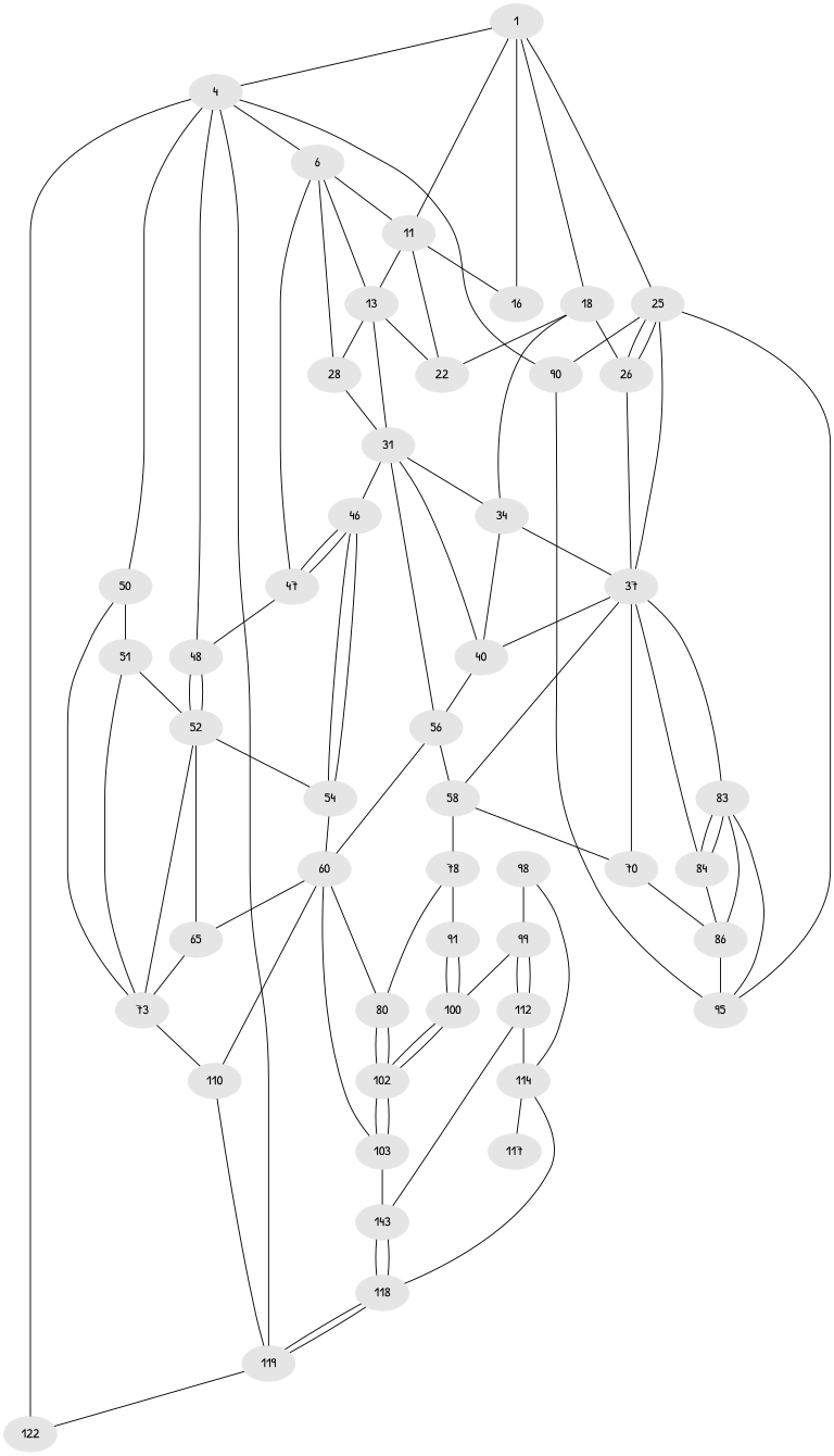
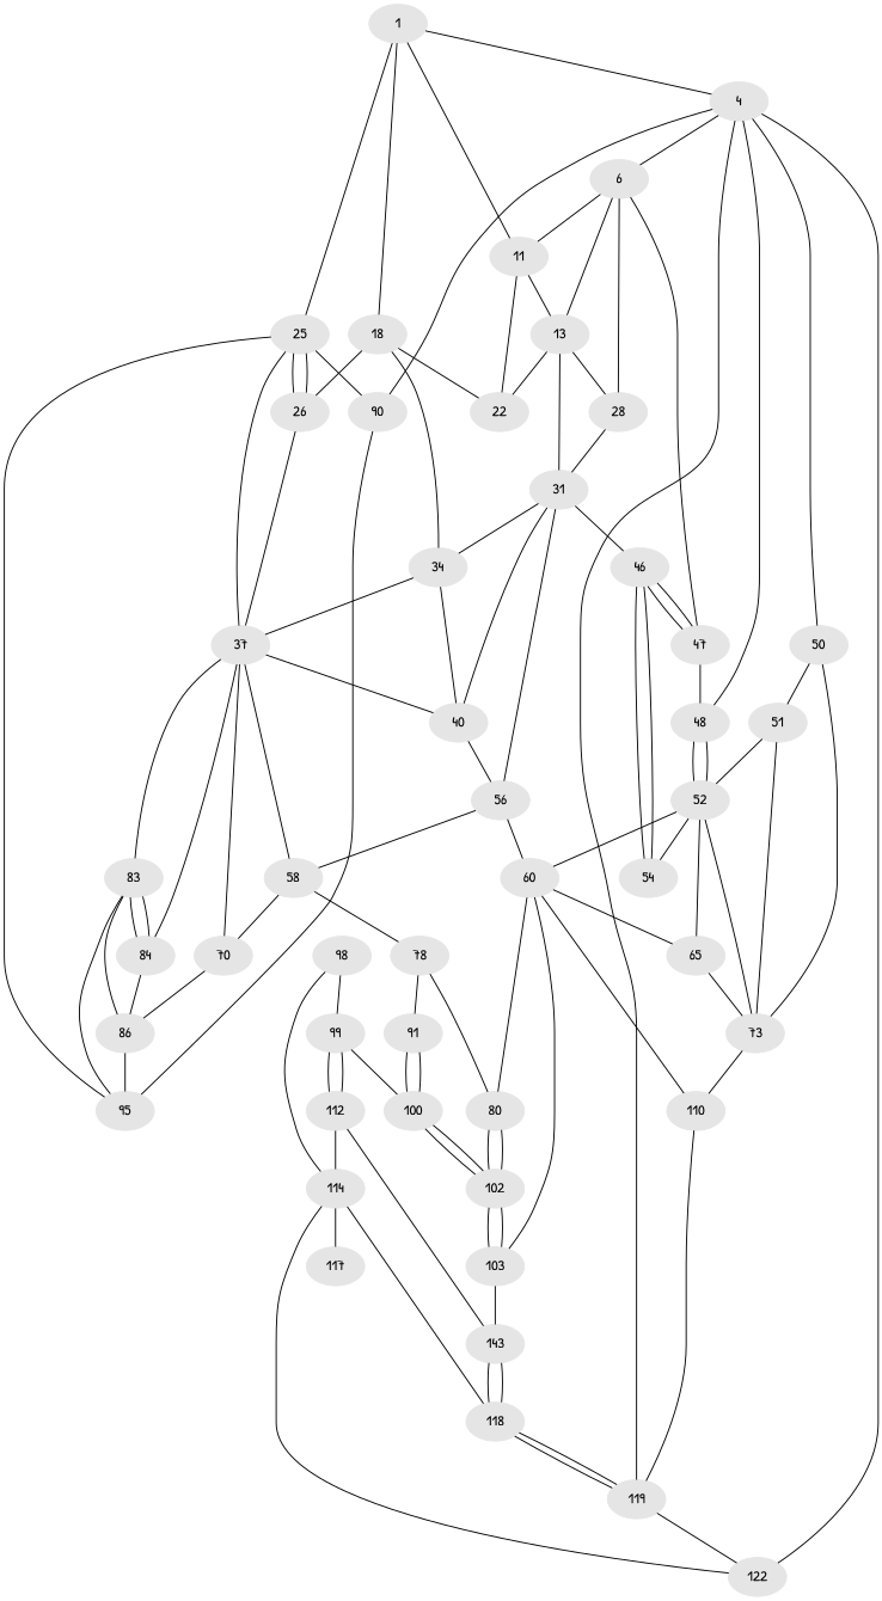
  graph {
    fontname="Patrick Hand"
    node [color=gray90 fontname="Patrick Hand" style=filled]
    edge [fontname="Patrick Hand"]
    1 [super="+2+9"]
    4 [super="+5+77"]
    11 [super="+12"]
-   16
    18 [super="+24+19"]
    25 [super="+62"]
    6 [super="+29+7"]
    48 [super="+49"]
    50 [super="+75"]
    90 [super="+107"]
    119 [super="+120"]
    122 [super="+123"]
    13 [super="+30+14"]
    22
    26 [super="+36"]
    34 [super="+35"]
    37 [super="+38+64"]
    95 [super="+105"]
    28
    47
    52 [super="+55"]
    51 [super="+53"]
    73 [super="+101"]
    31 [super="+33+32"]
    40 [super="+41"]
    46
    56 [super="+57"]
    58 [super="+59+72"]
    70 [super="+71"]
    83 [super="+92"]
    84 [super="+85"]
    54
    60 [super="+61+81"]
    78 [super="+79+82"]
    86 [super="+94+87"]
    65 [super="+97"]
    110
    80
    103
    91
    102
    n42 [label=143]
    100
    98 [super="+111"]
    99
    114 [super="+115"]
    112
    117
    118
    1 -- 4 [weight=2]
    1 -- 11
-   1 -- 16
    1 -- 18 [weight=2]
    1 -- 25
    4 -- 6
    4 -- 48
    4 -- 50 [weight=2]
    4 -- 90
    4 -- 119
    4 -- 122 [weight=2]
-   11 -- 16 [weight=2]
    11 -- 13
    11 -- 22
    18 -- 22
    18 -- 26 [weight=2]
    18 -- 34
    25 -- 90
    25 -- 26
    25 -- 26
    25 -- 37
    25 -- 95
    6 -- 11
    6 -- 13
    6 -- 28
    6 -- 47
    48 -- 52
    48 -- 52
    50 -- 51 [weight=2]
    50 -- 73
    90 -- 95
    119 -- 122
    13 -- 22
    13 -- 28
    13 -- 31 [weight=2]
    26 -- 37
    34 -- 37
    34 -- 40
    37 -- 40
    37 -- 58
    37 -- 70 [weight=2]
    37 -- 83
    37 -- 84
    28 -- 31
    47 -- 48
    52 -- 73
    52 -- 54
    52 -- 65
    51 -- 52
    51 -- 73
    73 -- 110
    31 -- 34
    31 -- 40
    31 -- 46
    31 -- 56
    40 -- 56
    46 -- 47
    46 -- 47
    46 -- 54
    46 -- 54
    56 -- 58
    56 -- 60
    58 -- 70
    58 -- 78 [weight=2]
    70 -- 86
    83 -- 95
    83 -- 84 [weight=2]
    83 -- 84
    83 -- 86
    84 -- 86
-   54 -- 60
+   52 -- 60
    60 -- 65 [weight=2]
    60 -- 110
    60 -- 80
    60 -- 103
    78 -- 80
    78 -- 91 [weight=2]
    86 -- 95 [weight=2]
    65 -- 73
    110 -- 119
    80 -- 102
    80 -- 102
    103 -- n42
    91 -- 100
    91 -- 100
    102 -- 103
    102 -- 103
    n42 -- 118
    n42 -- 118
    100 -- 102
    100 -- 102
    98 -- 99
    98 -- 114
    99 -- 100
    99 -- 112
    99 -- 112
+   114 -- 122
    114 -- 117 [weight=2]
    114 -- 118
    112 -- n42
    112 -- 114
    118 -- 119
    118 -- 119
  }
